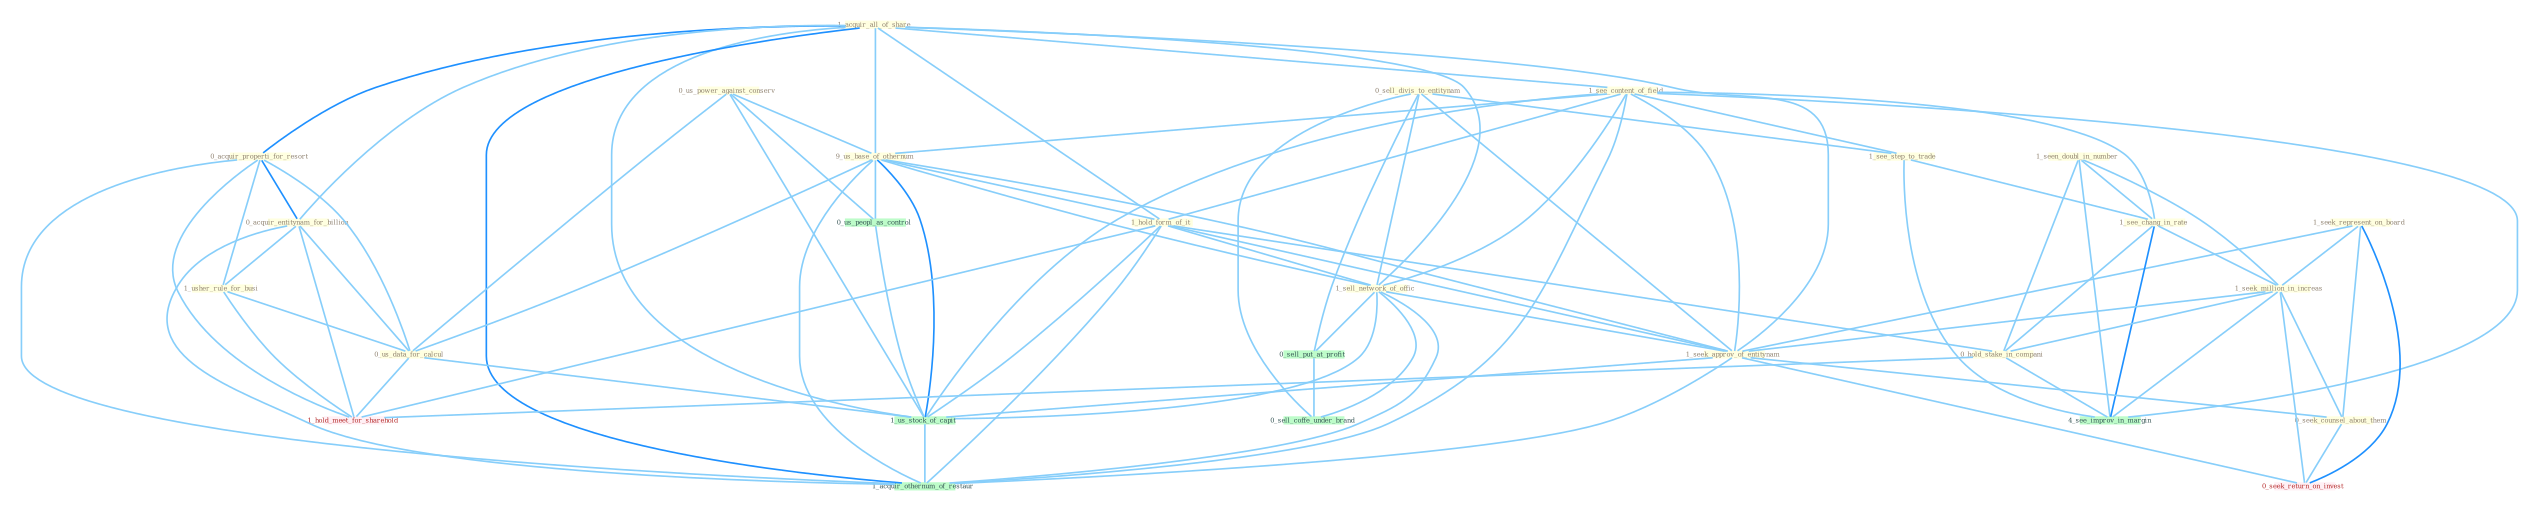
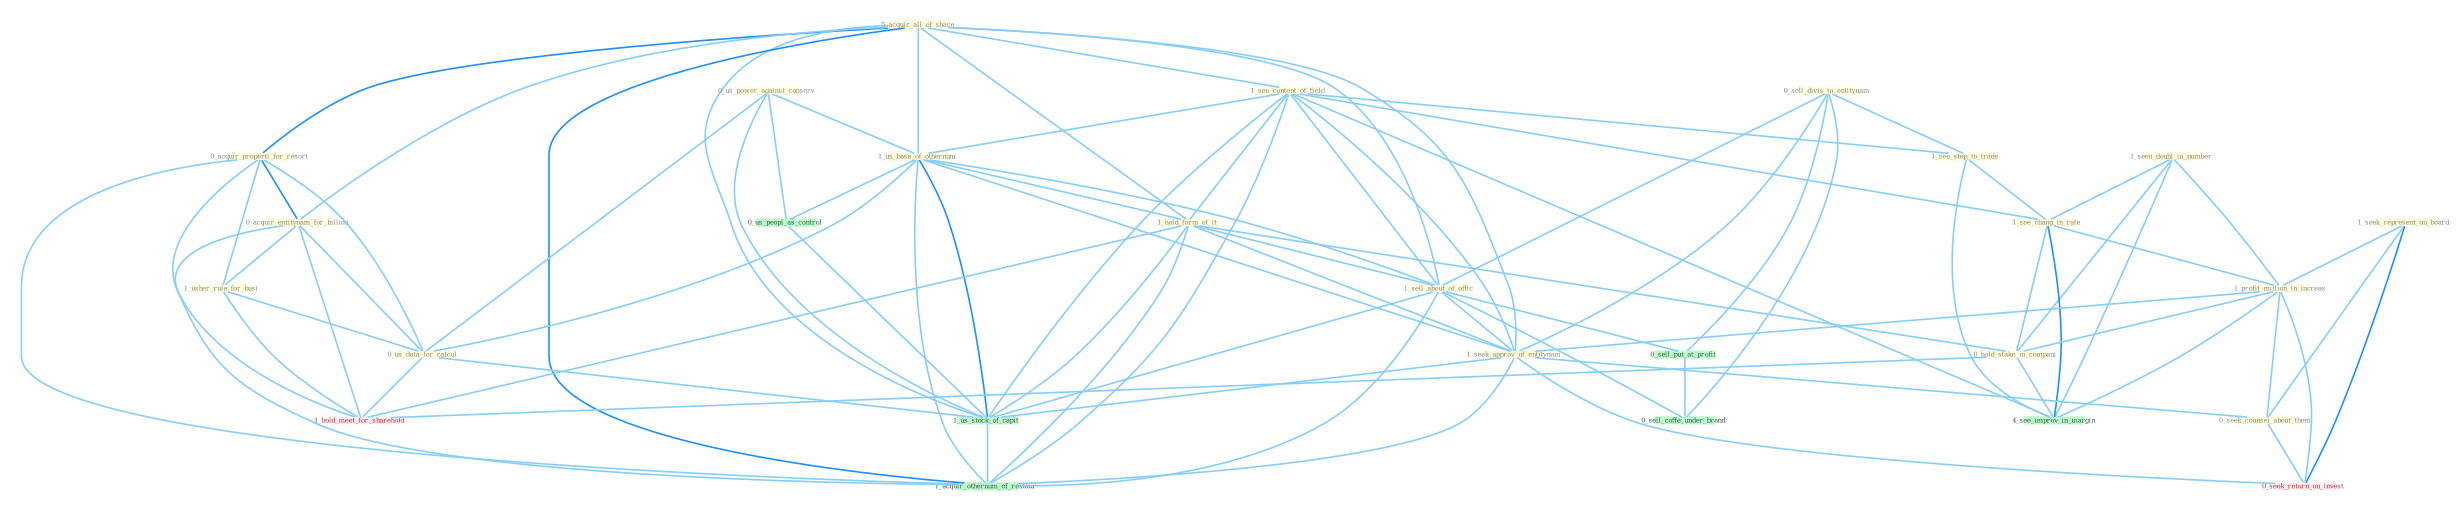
  graph {
    node [color="#ffffe0" fixedsize=true fontcolor="#8b7d6b" fontsize=4 shape=polygon style=filled]
    edge [color="#87cefa" w=1]
-   "1_acquir_all_of_share " [height=.06 width=.5]
+   "1_acquir_all_of_share " [height=.06 width=.5 label="5_acquir_all_of_share"]
    "0_us_power_against_conserv " [height=.06 width=.5]
    "0_sell_divis_to_entitynam " [height=.06 width=.5]
    "1_see_content_of_field " [height=.06 width=.5]
    "1_seen_doubl_in_number " [height=.06 width=.5]
    "1_see_step_to_trade " [height=.06 width=.5]
    "1_seek_represent_on_board " [height=.06 width=.5]
-   "1_us_base_of_othernum " [height=.06 width=.5 label="9_us_base_of_othernum"]
+   "1_us_base_of_othernum " [height=.06 width=.5]
    "1_see_chang_in_rate " [height=.06 width=.5]
-   "1_seek_million_in_increas " [height=.06 width=.5]
+   "1_seek_million_in_increas " [height=.06 width=.5 label="1_profit_million_in_increas"]
    "1_hold_form_of_it " [height=.06 width=.5]
    "0_acquir_properti_for_resort " [height=.06 width=.5]
    "0_acquir_entitynam_for_billion " [height=.06 width=.5]
-   "1_sell_network_of_offic " [height=.06 width=.5]
+   "1_sell_network_of_offic " [height=.06 width=.5 label="1_sell_about_of_offic"]
    "0_hold_stake_in_compani " [height=.06 width=.5]
    "1_seek_approv_of_entitynam " [height=.06 width=.5]
    "0_seek_counsel_about_them " [height=.06 width=.5]
    "1_usher_rule_for_busi " [height=.06 width=.5]
    "0_us_data_for_calcul " [height=.06 width=.5]
    "0_seek_return_on_invest " [color="#fff0f5" fontcolor="#b22222" height=.06 width=.5]
    "1_hold_meet_for_sharehold " [color="#fff0f5" fontcolor="#b22222" height=.06 width=.5]
    "1_us_stock_of_capit " [color="#BDFCC9" fontcolor="#2f4f4f" height=.06 width=.5]
    "1_acquir_othernum_of_restaur " [color="#BDFCC9" fontcolor="#2f4f4f" height=.06 width=.5]
    "0_us_peopl_as_control " [color="#BDFCC9" fontcolor="#2f4f4f" height=.06 width=.5]
    "0_sell_put_at_profit " [color="#BDFCC9" fontcolor="#2f4f4f" height=.06 width=.5]
    "0_sell_coffe_under_brand " [color="#BDFCC9" fontcolor="#2f4f4f" height=.06 width=.5]
    n27 [color="#BDFCC9" fontcolor="#2f4f4f" height=.06 label="4_see_improv_in_margin" width=.5]
    subgraph sub_1 {
      "1_acquir_all_of_share "
      "0_us_power_against_conserv "
      "0_sell_divis_to_entitynam "
      "1_see_content_of_field "
      "1_seen_doubl_in_number "
      "1_see_step_to_trade "
      "1_seek_represent_on_board "
      "1_us_base_of_othernum "
      "1_see_chang_in_rate "
      "1_seek_million_in_increas "
      "1_hold_form_of_it "
      "0_acquir_properti_for_resort "
      "0_acquir_entitynam_for_billion "
      "1_sell_network_of_offic "
      "0_hold_stake_in_compani "
      "1_seek_approv_of_entitynam "
      "0_seek_counsel_about_them "
      "1_usher_rule_for_busi "
      "0_us_data_for_calcul "
    }
    subgraph sub_2 {
      "0_seek_return_on_invest "
      "1_hold_meet_for_sharehold "
    }
    "1_acquir_all_of_share " -- "1_see_content_of_field "
    "1_acquir_all_of_share " -- "1_us_base_of_othernum "
    "1_acquir_all_of_share " -- "1_hold_form_of_it "
    "1_acquir_all_of_share " -- "0_acquir_properti_for_resort " [color="#1e90ff"]
    "1_acquir_all_of_share " -- "0_acquir_entitynam_for_billion "
    "1_acquir_all_of_share " -- "1_sell_network_of_offic "
    "1_acquir_all_of_share " -- "1_seek_approv_of_entitynam "
    "1_acquir_all_of_share " -- "1_us_stock_of_capit "
    "1_acquir_all_of_share " -- "1_acquir_othernum_of_restaur " [color="#1e90ff" w=2]
    "0_us_power_against_conserv " -- "1_us_base_of_othernum "
    "0_us_power_against_conserv " -- "0_us_data_for_calcul "
    "0_us_power_against_conserv " -- "1_us_stock_of_capit "
    "0_us_power_against_conserv " -- "0_us_peopl_as_control "
    "0_sell_divis_to_entitynam " -- "1_see_step_to_trade "
    "0_sell_divis_to_entitynam " -- "1_sell_network_of_offic "
    "0_sell_divis_to_entitynam " -- "1_seek_approv_of_entitynam "
    "0_sell_divis_to_entitynam " -- "0_sell_put_at_profit "
    "0_sell_divis_to_entitynam " -- "0_sell_coffe_under_brand "
    "1_see_content_of_field " -- "1_see_step_to_trade "
    "1_see_content_of_field " -- "1_us_base_of_othernum "
    "1_see_content_of_field " -- "1_see_chang_in_rate "
    "1_see_content_of_field " -- "1_hold_form_of_it "
    "1_see_content_of_field " -- "1_sell_network_of_offic "
    "1_see_content_of_field " -- "1_seek_approv_of_entitynam "
    "1_see_content_of_field " -- "1_us_stock_of_capit "
    "1_see_content_of_field " -- "1_acquir_othernum_of_restaur "
    "1_see_content_of_field " -- n27
    "1_seen_doubl_in_number " -- "1_see_chang_in_rate "
    "1_seen_doubl_in_number " -- "1_seek_million_in_increas "
    "1_seen_doubl_in_number " -- "0_hold_stake_in_compani "
    "1_seen_doubl_in_number " -- n27
    "1_see_step_to_trade " -- "1_see_chang_in_rate "
    "1_see_step_to_trade " -- n27
    "1_seek_represent_on_board " -- "1_seek_million_in_increas "
-   "1_seek_represent_on_board " -- "1_seek_approv_of_entitynam "
    "1_seek_represent_on_board " -- "0_seek_counsel_about_them "
    "1_seek_represent_on_board " -- "0_seek_return_on_invest " [color="#1e90ff" w=2]
    "1_us_base_of_othernum " -- "1_hold_form_of_it "
    "1_us_base_of_othernum " -- "1_sell_network_of_offic "
    "1_us_base_of_othernum " -- "1_seek_approv_of_entitynam "
    "1_us_base_of_othernum " -- "0_us_data_for_calcul "
    "1_us_base_of_othernum " -- "1_us_stock_of_capit " [color="#1e90ff" w=2]
    "1_us_base_of_othernum " -- "1_acquir_othernum_of_restaur "
    "1_us_base_of_othernum " -- "0_us_peopl_as_control "
    "1_see_chang_in_rate " -- "1_seek_million_in_increas "
    "1_see_chang_in_rate " -- "0_hold_stake_in_compani "
    "1_see_chang_in_rate " -- n27 [color="#1e90ff" w=2]
    "1_seek_million_in_increas " -- "0_hold_stake_in_compani "
    "1_seek_million_in_increas " -- "1_seek_approv_of_entitynam "
    "1_seek_million_in_increas " -- "0_seek_counsel_about_them "
    "1_seek_million_in_increas " -- "0_seek_return_on_invest "
    "1_seek_million_in_increas " -- n27
    "1_hold_form_of_it " -- "1_sell_network_of_offic "
    "1_hold_form_of_it " -- "0_hold_stake_in_compani "
    "1_hold_form_of_it " -- "1_seek_approv_of_entitynam "
    "1_hold_form_of_it " -- "1_hold_meet_for_sharehold "
    "1_hold_form_of_it " -- "1_us_stock_of_capit "
    "1_hold_form_of_it " -- "1_acquir_othernum_of_restaur "
    "0_acquir_properti_for_resort " -- "0_acquir_entitynam_for_billion " [color="#1e90ff" w=2]
    "0_acquir_properti_for_resort " -- "1_usher_rule_for_busi "
    "0_acquir_properti_for_resort " -- "0_us_data_for_calcul "
    "0_acquir_properti_for_resort " -- "1_hold_meet_for_sharehold "
    "0_acquir_properti_for_resort " -- "1_acquir_othernum_of_restaur "
    "0_acquir_entitynam_for_billion " -- "1_usher_rule_for_busi "
    "0_acquir_entitynam_for_billion " -- "0_us_data_for_calcul "
    "0_acquir_entitynam_for_billion " -- "1_hold_meet_for_sharehold "
    "0_acquir_entitynam_for_billion " -- "1_acquir_othernum_of_restaur "
    "1_sell_network_of_offic " -- "1_seek_approv_of_entitynam "
    "1_sell_network_of_offic " -- "1_us_stock_of_capit "
    "1_sell_network_of_offic " -- "1_acquir_othernum_of_restaur "
    "1_sell_network_of_offic " -- "0_sell_put_at_profit "
    "1_sell_network_of_offic " -- "0_sell_coffe_under_brand "
    "0_hold_stake_in_compani " -- "1_hold_meet_for_sharehold "
    "0_hold_stake_in_compani " -- n27
    "1_seek_approv_of_entitynam " -- "0_seek_counsel_about_them "
    "1_seek_approv_of_entitynam " -- "0_seek_return_on_invest "
    "1_seek_approv_of_entitynam " -- "1_us_stock_of_capit "
    "1_seek_approv_of_entitynam " -- "1_acquir_othernum_of_restaur "
    "0_seek_counsel_about_them " -- "0_seek_return_on_invest "
    "1_usher_rule_for_busi " -- "0_us_data_for_calcul "
    "1_usher_rule_for_busi " -- "1_hold_meet_for_sharehold "
    "0_us_data_for_calcul " -- "1_hold_meet_for_sharehold "
    "0_us_data_for_calcul " -- "1_us_stock_of_capit "
    "1_us_stock_of_capit " -- "1_acquir_othernum_of_restaur "
    "0_us_peopl_as_control " -- "1_us_stock_of_capit "
    "0_sell_put_at_profit " -- "0_sell_coffe_under_brand "
  }
